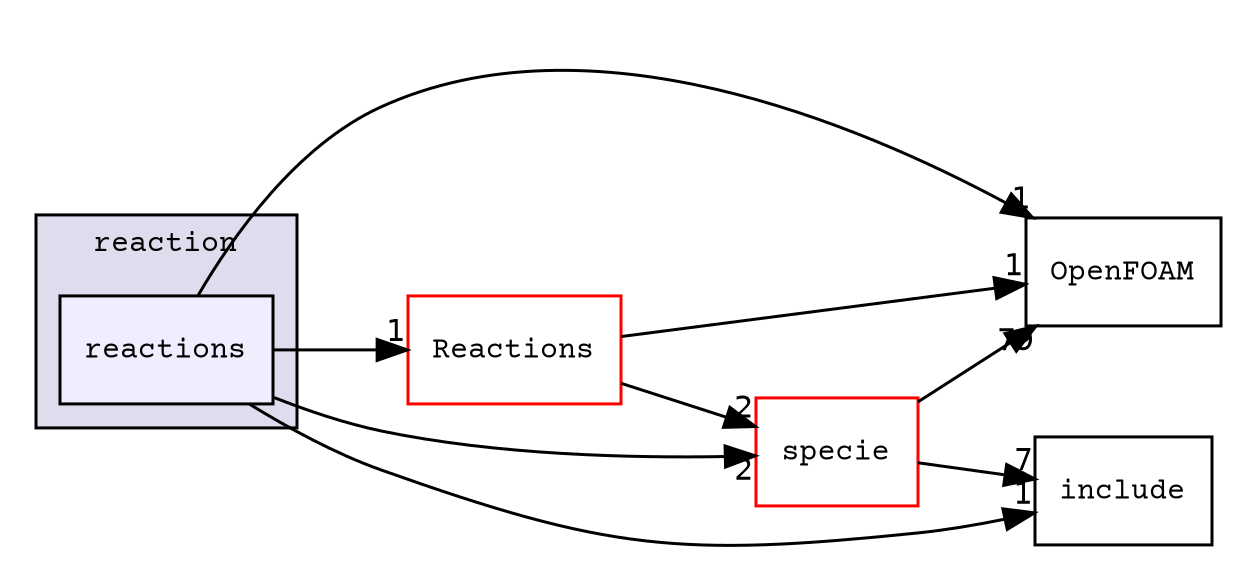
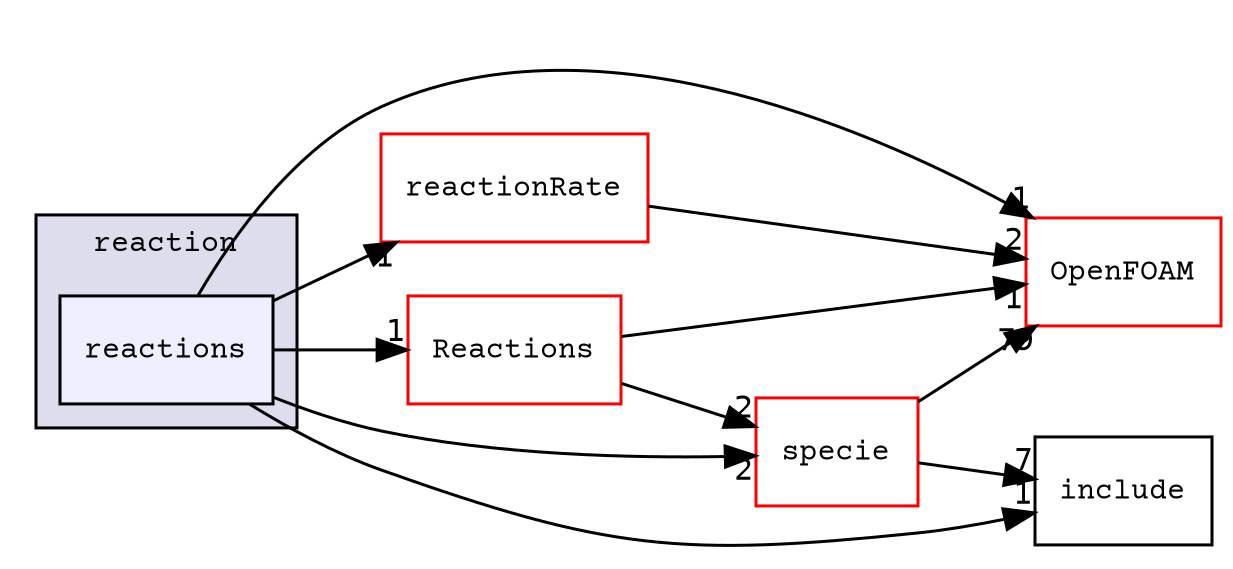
  digraph {
    compound=true
    fontname="Courier Prime"
    rankdir=LR
    node [fontname="Courier Prime" fontsize=10 shape=box color=red]
    edge [fontname="Courier Prime" headlabel=1 labeldistance=1.5 labelfontname=Helvetica labelfontsize=10]
    n1 [fillcolor="#eeeeff" label=reactions pencolor=black style=filled color=""]
    n2 [label=specie]
-   n4 [color=black label=OpenFOAM]
+   n3 [label=reactionRate]
+   n4 [label=OpenFOAM]
    n5 [label=include color=""]
    n6 [label=Reactions]
    subgraph cluster_1 {
      bgcolor="#ddddee"
      fontsize=10
      label=reaction
      pencolor=black
      n1
    }
    n1 -> n2 [headlabel=2]
+   n1 -> n3
    n1 -> n4
    n1 -> n5
    n1 -> n6
    n2 -> n4 [headlabel=79]
    n2 -> n5 [headlabel=7]
+   n3 -> n4 [headlabel=2]
    n6 -> n2 [headlabel=2]
    n6 -> n4
  }
